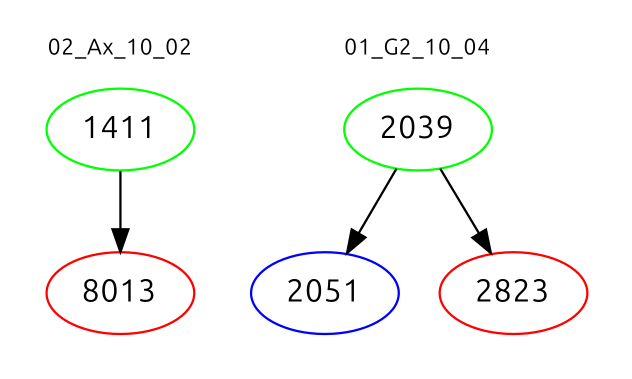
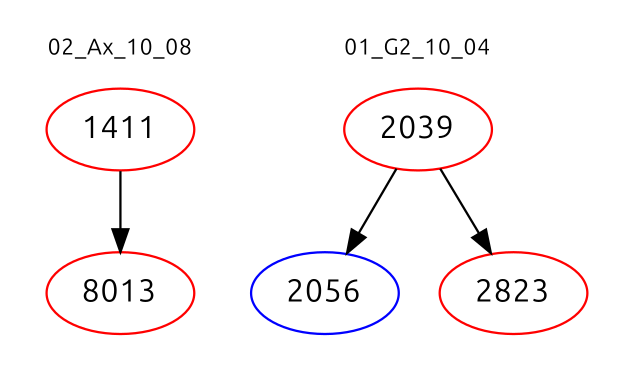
  digraph {
    fontname=Ubuntu
    node [color=green fontname=Ubuntu]
    edge [color=black fontname=Ubuntu]
-   n1 [label=1411]
+   n1 [color=red label=1411]
    n2 [color=red label=8013]
-   n3 [label=2039]
-   n4 [color=blue label=2051]
+   n3 [color=red label=2039]
+   n4 [color=blue label=2056]
    n5 [color=red label=2823]
    subgraph cluster_1 {
      color=white
      fontsize=10
-     label="02_Ax_10_02"
+     label="02_Ax_10_08"
      n1
      n2
    }
    subgraph cluster_2 {
      color=white
      fontsize=10
      label="01_G2_10_04"
      n3
      n4
      n5
    }
    n1 -> n2
    n3 -> n4
    n3 -> n5
  }
